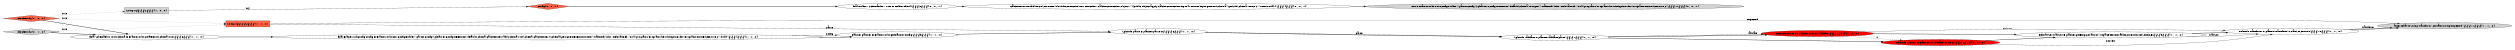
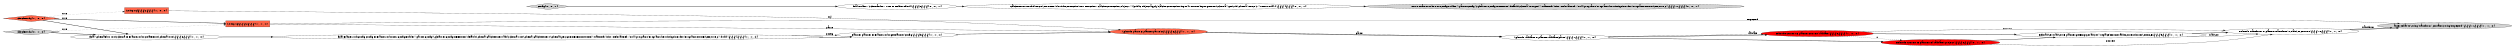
  digraph {
    rankdir=LR
    node [fillcolor=white shape=ellipse style=filled]
    edge [style=bold]
    n1 [fillcolor=tomato label="checkBushy['1', '0', '0']" shape=diamond]
-   n2 [fillcolor=lightgray label="String sql@@@2@@@['1', '0', '0']" shape=box]
+   n2 [fillcolor=tomato label="String sql@@@2@@@['1', '0', '0']" shape=box]
    n3 [fillcolor=tomato label="String sql@@@2@@@['1', '1', '0']" shape=box]
    n4 [label="final SchemaPlus rootSchema = Frameworks.createRootSchema(true)@@@3@@@['1', '1', '0']"]
-   n5 [label="SqlNode parse = planner.parse(sql)@@@6@@@['1', '1', '0']"]
+   n5 [fillcolor=tomato label="SqlNode parse = planner.parse(sql)@@@6@@@['1', '1', '0']"]
    n6 [fillcolor=lightgray label="assertThat(toString(transform),containsString(expected))@@@11@@@['1', '1', '0']"]
    n7 [label="final FrameworkConfig config = Frameworks.newConfigBuilder().parserConfig(SqlParser.Config.DEFAULT).defaultSchema(CalciteAssert.addSchema(rootSchema,CalciteAssert.SchemaSpec.CLONE_FOODMART)).traitDefs((List<RelTraitDef>)null).programs(Programs.heuristicJoinOrder(Programs.RULE_SET,true,2)).build()@@@4@@@['1', '1', '0']"]
    n8 [label="SqlNode validate = planner.validate(parse)@@@7@@@['1', '1', '0']"]
    n9 [label="Planner planner = Frameworks.getPlanner(config)@@@5@@@['1', '1', '0']"]
-   n10 [fillcolor=tomato label="config['0', '0', '1']" shape=diamond]
+   n10 [fillcolor=lightgray label="config['0', '0', '1']" shape=diamond]
    n11 [label="final Holder<SchemaPlus> root = Holder.of(null)@@@3@@@['0', '0', '1']"]
    n12 [label="CalciteAssert.model(TPCDS_MODEL).doWithConnection(new Function<CalciteConnection,Object>(){public Object apply(CalciteConnection input){root.set(input.getRootSchema().getSubSchema(\"TPCDS\"))return null}})@@@4@@@['0', '0', '1']"]
    n13 [fillcolor=lightgray label="return Frameworks.newConfigBuilder().parserConfig(SqlParser.Config.DEFAULT).defaultSchema(root.get()).traitDefs((List<RelTraitDef>)null).programs(Programs.heuristicJoinOrder(Programs.RULE_SET,true,2))@@@11@@@['0', '0', '1']"]
    n14 [fillcolor=lightgray label="checkBushy['0', '1', '0']" shape=diamond]
    n15 [fillcolor=red label="RelNode convert = planner.convert(validate)@@@8@@@['1', '0', '0']"]
    n16 [fillcolor=red label="RelNode convert = planner.rel(validate).project()@@@8@@@['0', '1', '0']"]
    n17 [label="RelNode transform = planner.transform(0,traitSet,convert)@@@10@@@['1', '1', '0']"]
    n18 [label="RelTraitSet traitSet = planner.getEmptyTraitSet().replace(EnumerableConvention.INSTANCE)@@@9@@@['1', '1', '0']"]
    n1 -> n2 [label=true style=dotted]
-   n1 -> n3 [label=true style=dotted]
+   n1 -> n3 [label=true]
    n1 -> n4
-   n2 -> n10 [label=sql style=solid]
+   n2 -> n5 [label=sql style=solid]
    n3 -> n5 [label=parse style=solid]
    n3 -> n6 [label=expected style=solid]
    n4 -> n7
    n5 -> n8 [label=parse style=solid]
    n5 -> n8
    n7 -> n9
    n7 -> n9 [label=config style=solid]
    n8 -> n15 [label=validate style=solid]
    n8 -> n15
    n8 -> n16
    n9 -> n5
    n10 -> n11
    n11 -> n12
    n12 -> n13
    n14 -> n3 [label=true style=dotted]
    n14 -> n4
    n15 -> n16 [label=0 style=dashed]
    n15 -> n17 [label=convert style=solid]
    n15 -> n18
    n16 -> n17 [label=convert style=solid]
    n16 -> n18
    n17 -> n6
    n17 -> n6 [label=transform style=solid]
    n18 -> n17 [label=traitSet style=solid]
    n18 -> n17
  }
